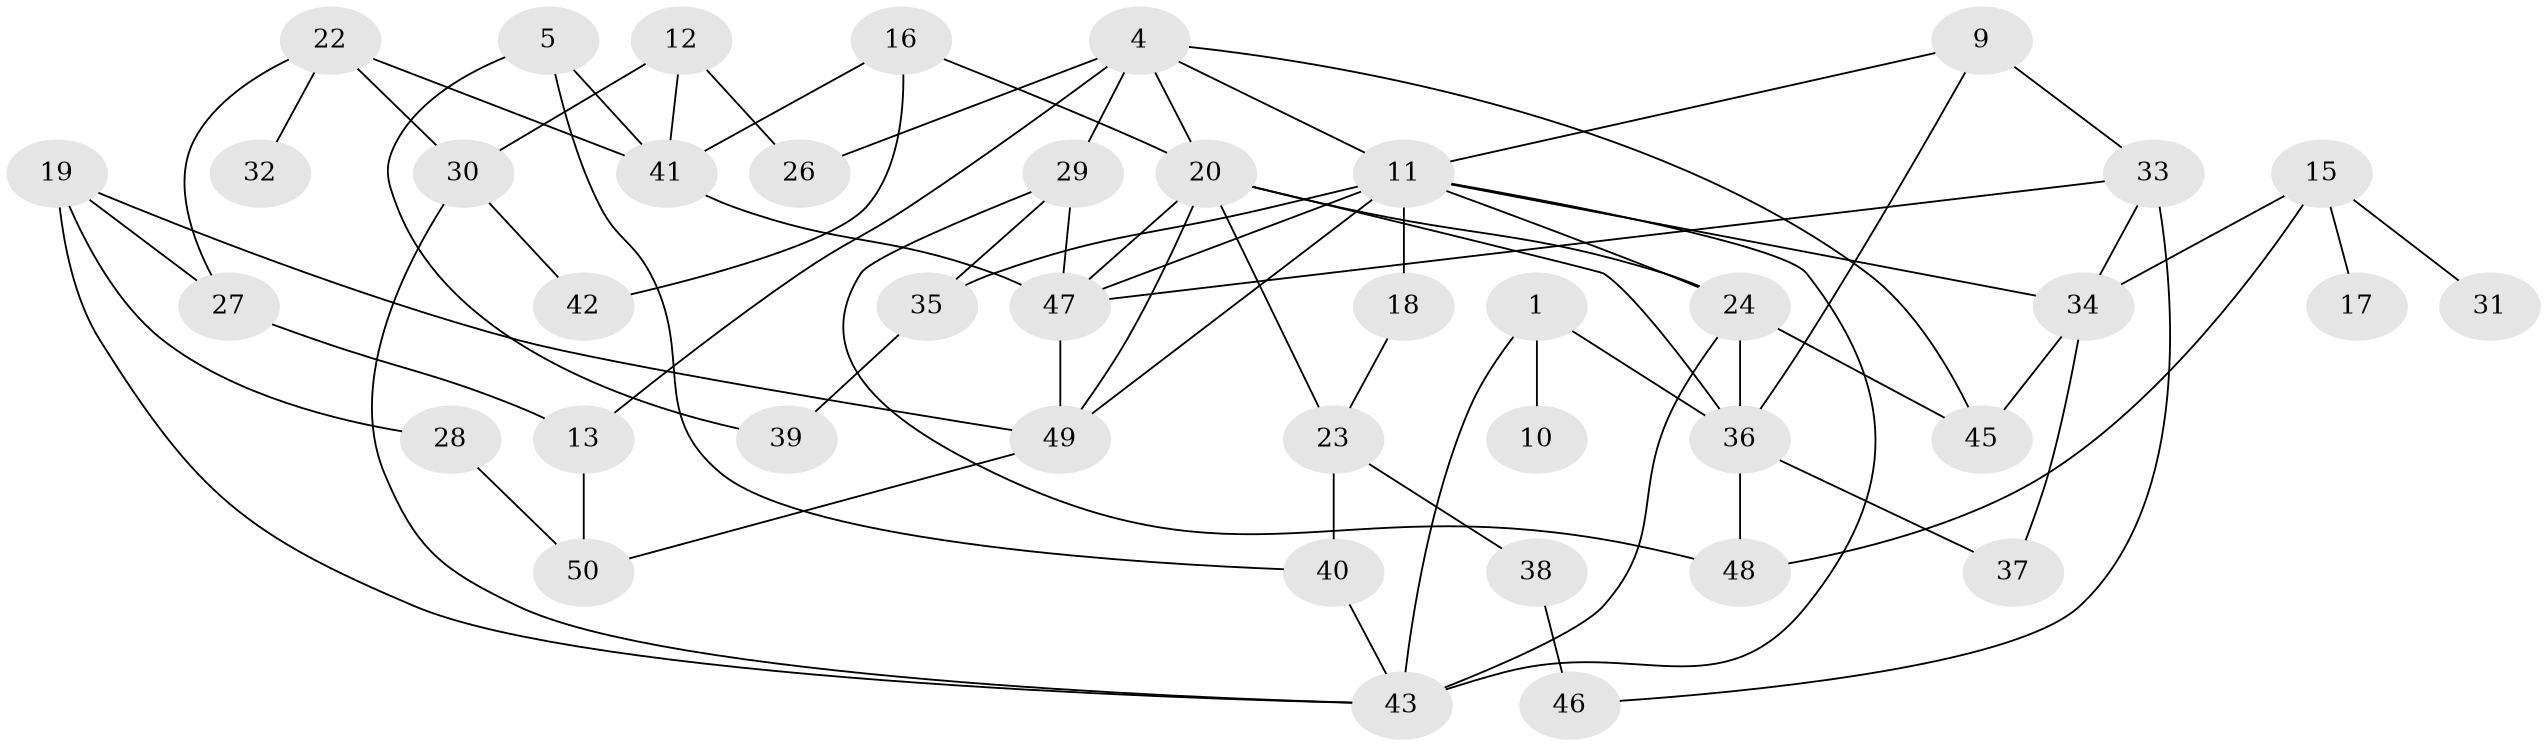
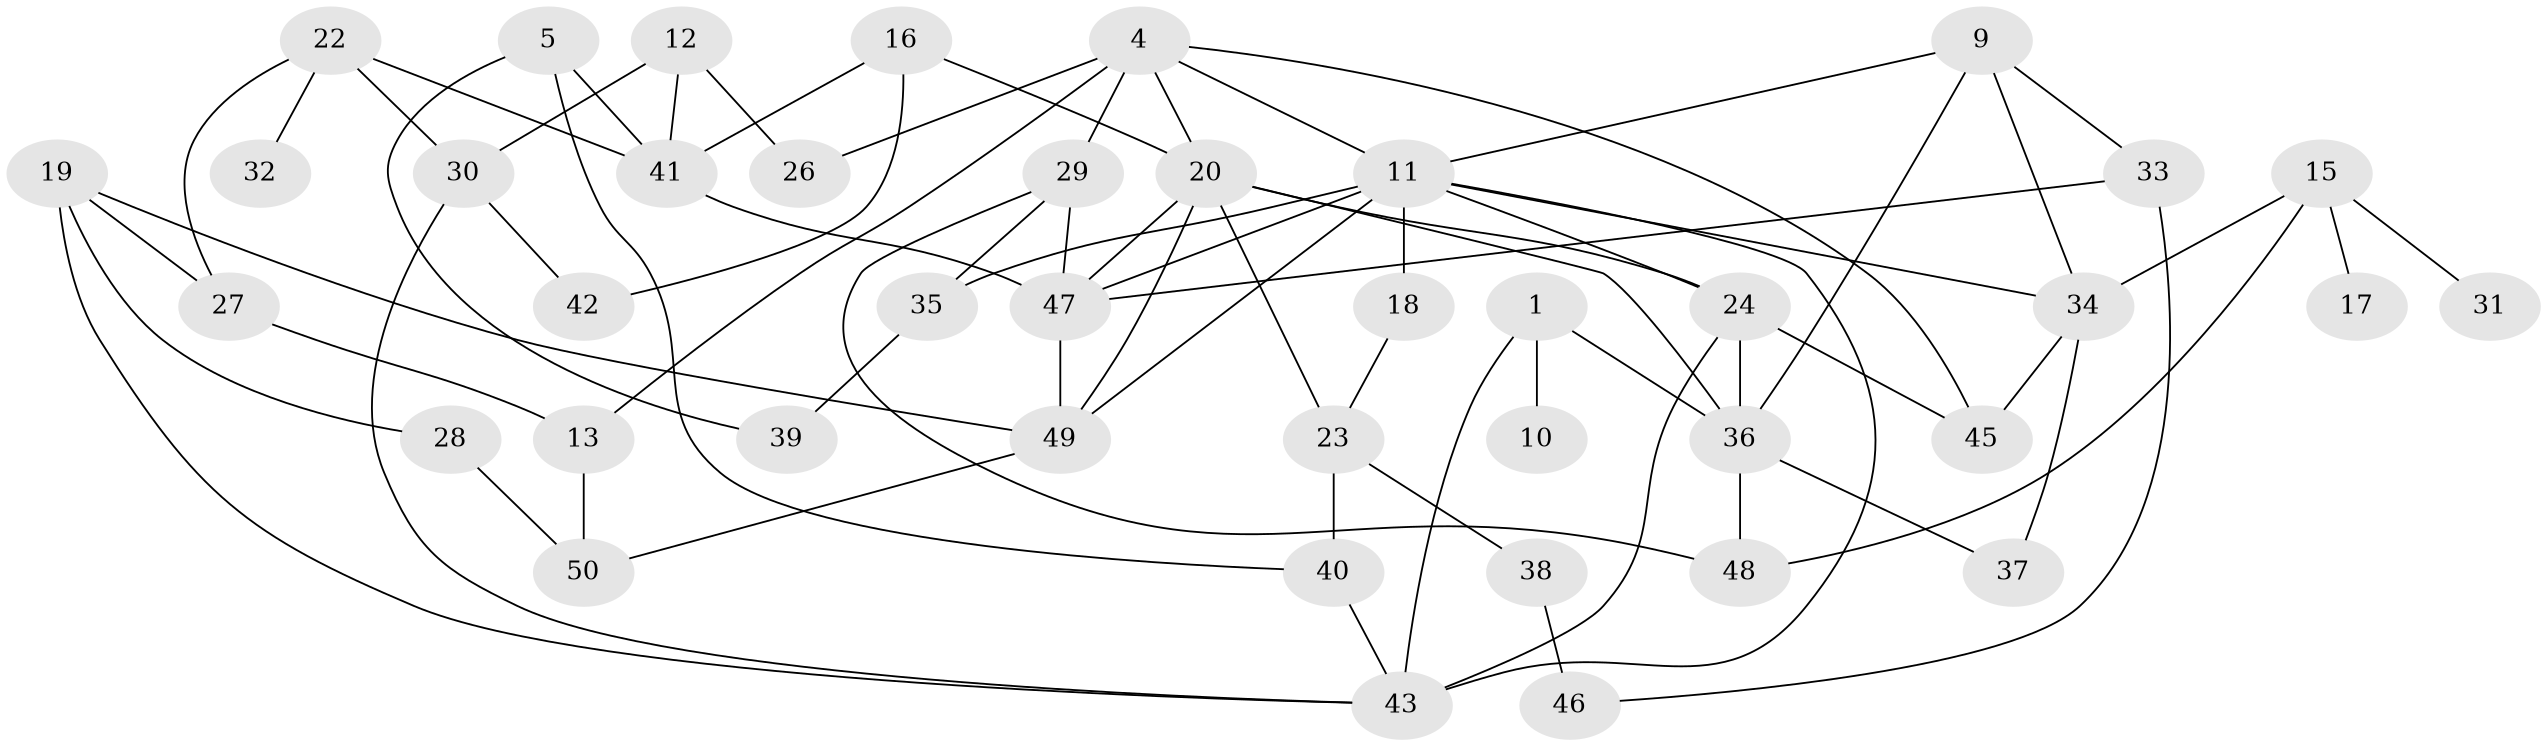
  graph {
    node [color=gray90 style=filled]
    edge [weight=1.0]
    1
    10
    36
    43
    48
    37
    4
    11
    13
    20
    26
    29
    45
    18
    24
    34
    35
    47
    49
    50
    23
    5
    39
    40
    41
    9
    33
    46
    12
    30
    15
    17
    31
    16
    42
    38
    19
    27
    28
    22
    32
    1 -- 10
    1 -- 36
    1 -- 43
    36 -- 48
    36 -- 37
    4 -- 11
    4 -- 13
    4 -- 20
    4 -- 26
    4 -- 29
    4 -- 45
    11 -- 43
    11 -- 18
    11 -- 24 [weight=2.0]
    11 -- 34
    11 -- 35
    11 -- 47 [weight=2.0]
    11 -- 49
    13 -- 50
    20 -- 36
    20 -- 24
    20 -- 47
    20 -- 49
    20 -- 23
    29 -- 48
    29 -- 35
    29 -- 47
    18 -- 23
    24 -- 36
    24 -- 43
    24 -- 45
    34 -- 37
    34 -- 45
    35 -- 39
    47 -- 49
    49 -- 50
    23 -- 40
    23 -- 38
    5 -- 39
    5 -- 40
    5 -- 41
    40 -- 43
    41 -- 47
    9 -- 36
    9 -- 11
    9 -- 33
-   33 -- 34
+   9 -- 34
    33 -- 47
    33 -- 46
    12 -- 26
    12 -- 41
    12 -- 30
    30 -- 43
    30 -- 42
    15 -- 48
    15 -- 34
    15 -- 17
    15 -- 31
    16 -- 20
    16 -- 41
    16 -- 42
    38 -- 46
    19 -- 43
    19 -- 49
    19 -- 27
    19 -- 28
    27 -- 13
    28 -- 50
    22 -- 41
    22 -- 30
    22 -- 27
    22 -- 32
  }
